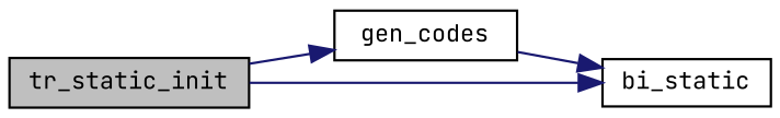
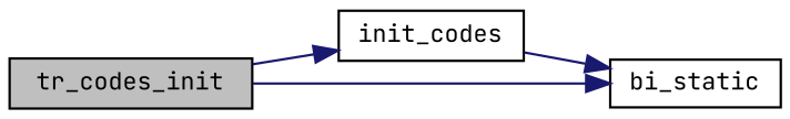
  digraph {
    fontname="JetBrains Mono"
    rankdir=LR
    node [color=black fillcolor=white fontname="JetBrains Mono" fontsize=10 shape=record style=filled]
    edge [color=midnightblue fontname="JetBrains Mono" fontsize=10 labelfontname=Helvetica labelfontsize=10 style=solid]
-   n1 [fillcolor=grey75 fontcolor=black height=0.2 label=tr_static_init width=0.4]
-   n2 [height=0.2 label=gen_codes width=0.4]
+   n1 [fillcolor=grey75 fontcolor=black height=0.2 label=tr_codes_init width=0.4]
+   n2 [height=0.2 label=init_codes width=0.4]
    n3 [height=0.2 label=bi_static width=0.4]
    n1 -> n2
    n1 -> n3
    n2 -> n3
  }
